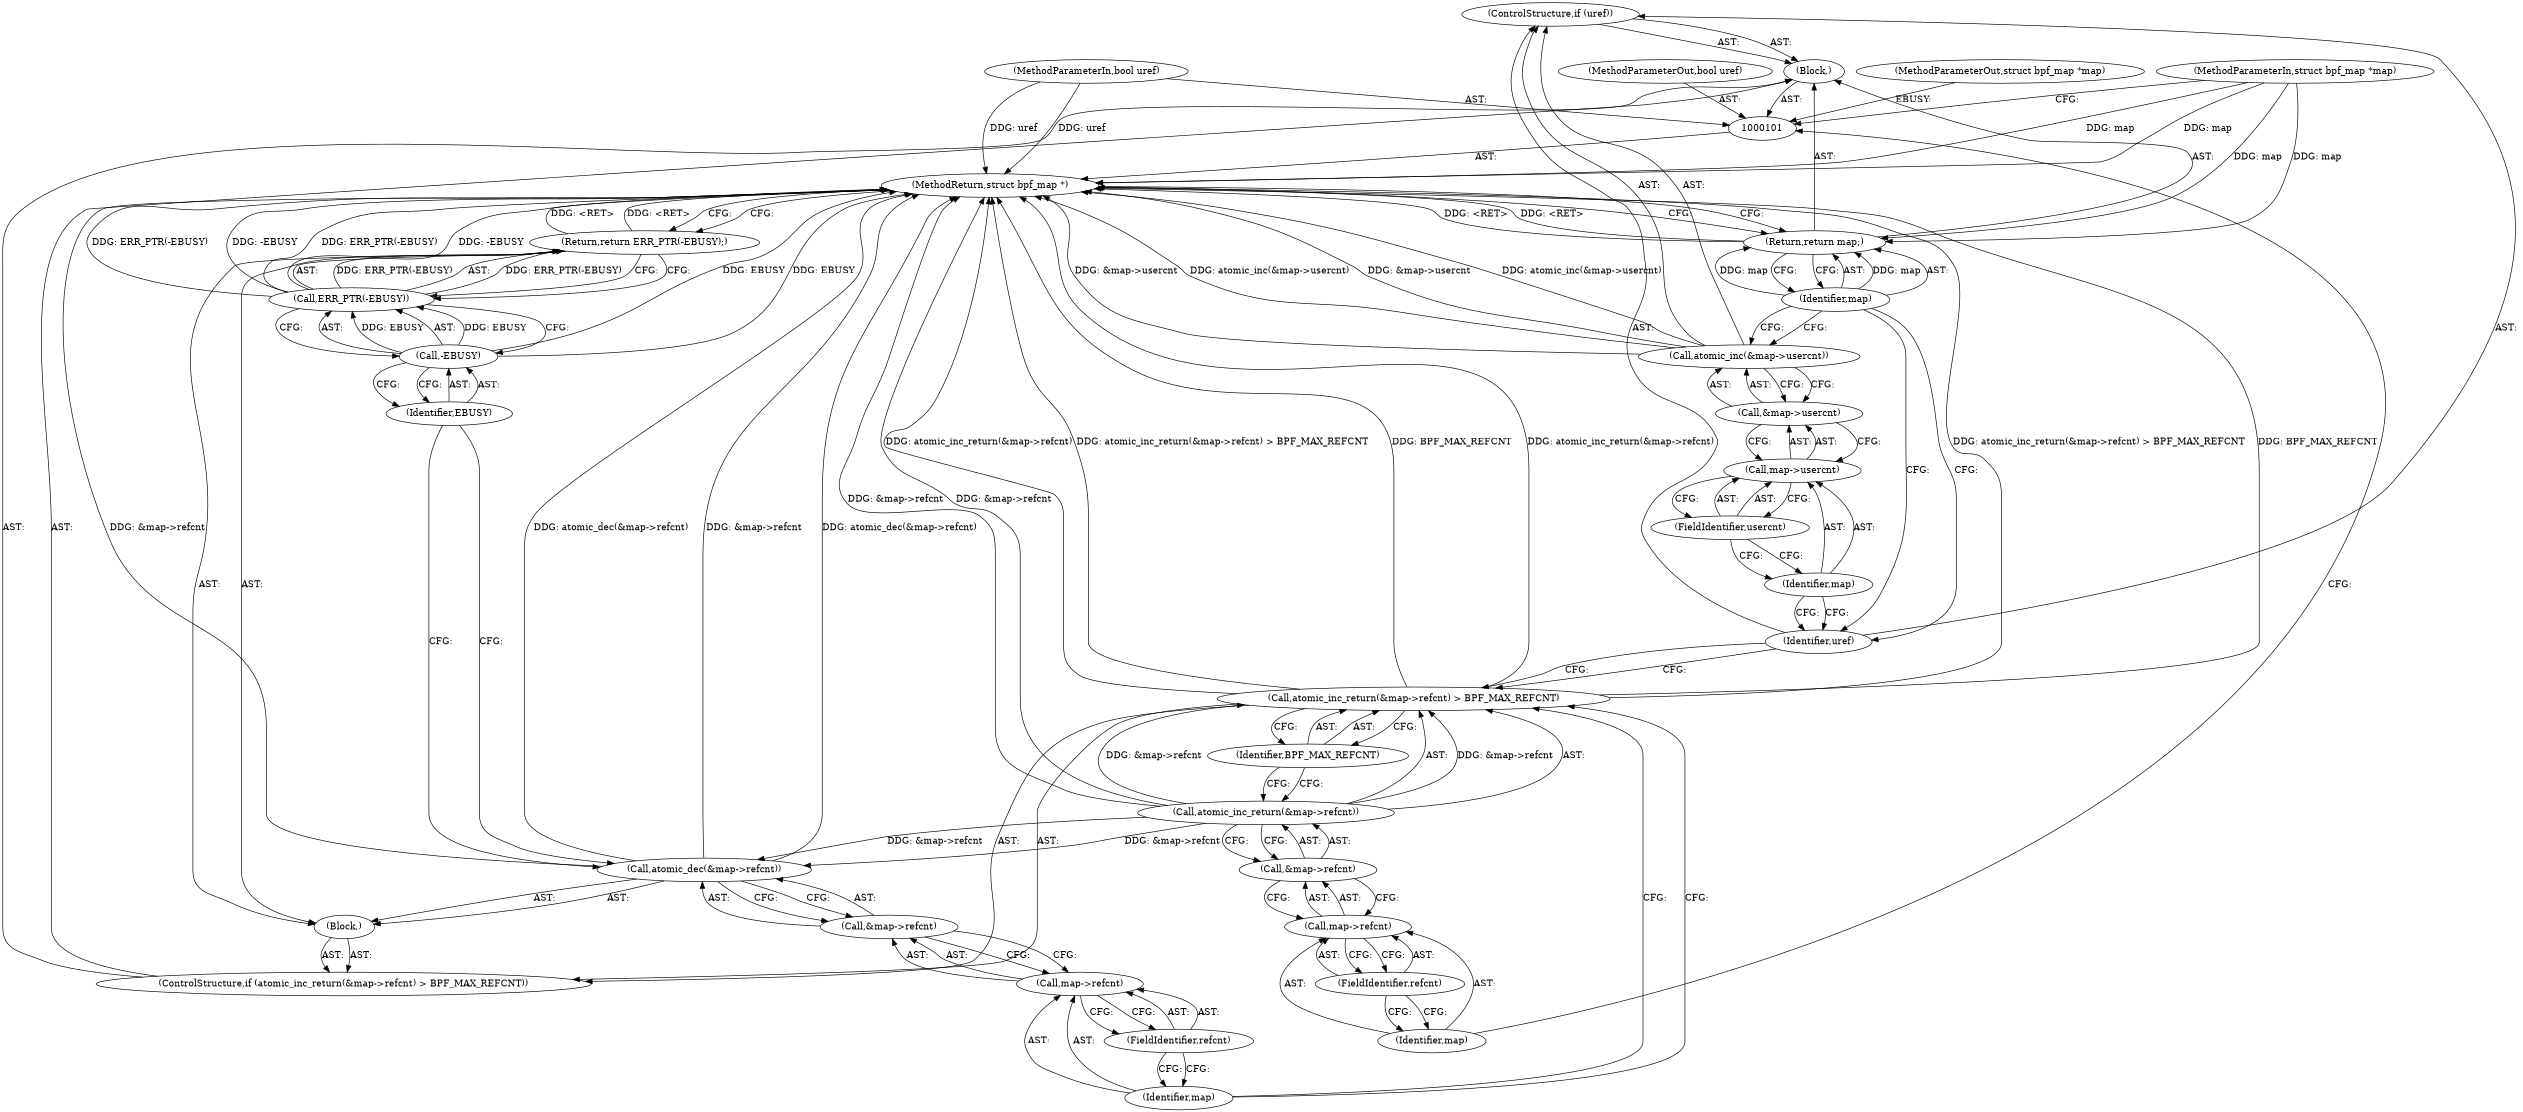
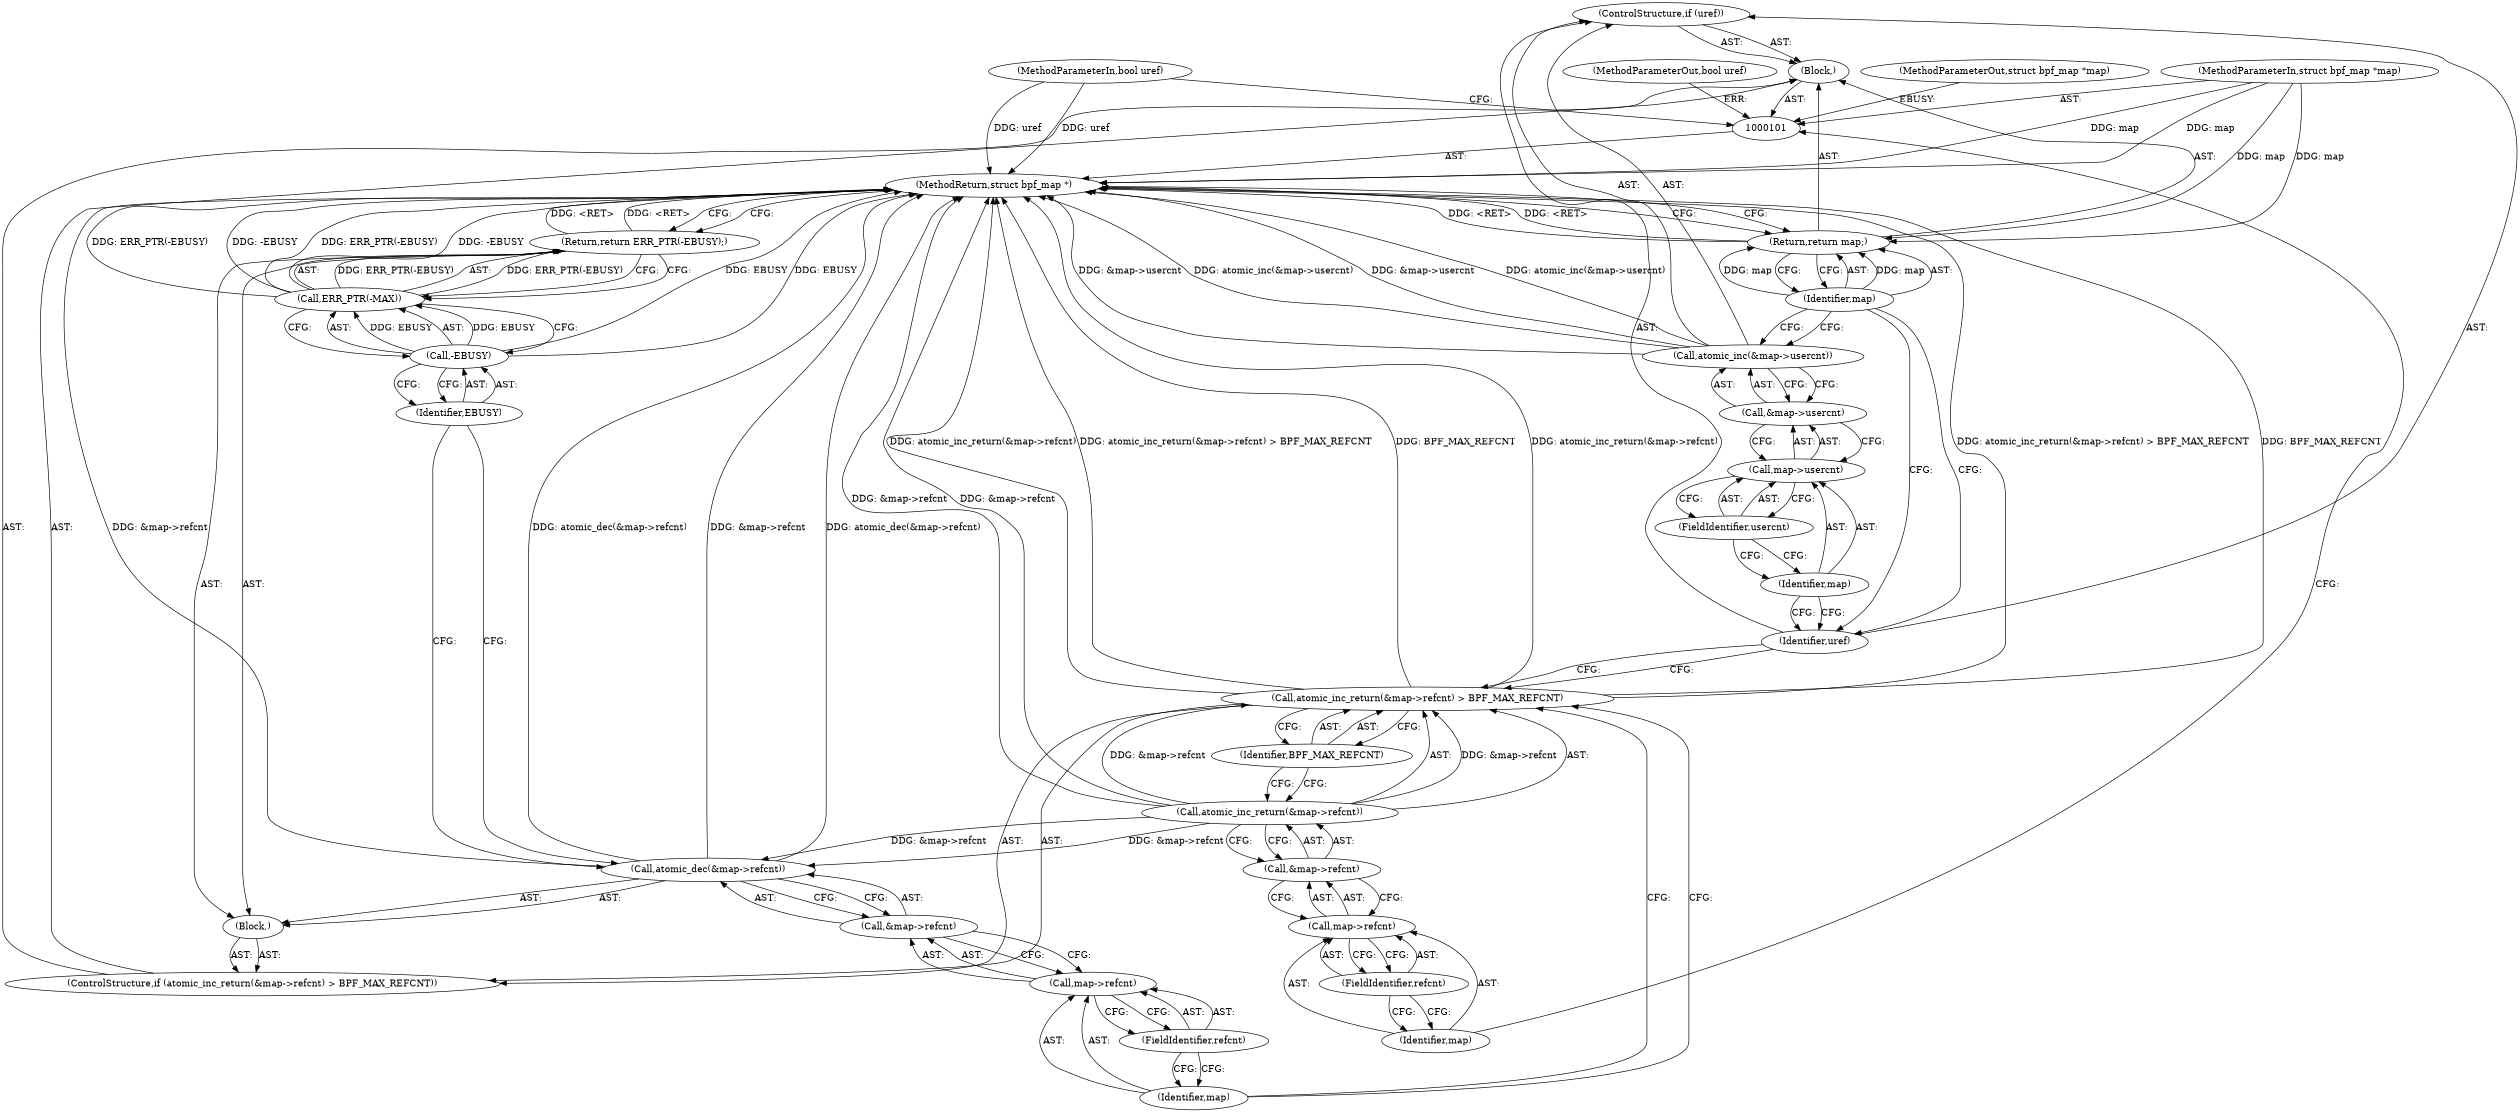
  digraph {
    n1 [label="(ControlStructure,if (uref))"]
    n2 [label="(Block,)"]
    1000101
    n4 [label="(Identifier,uref)"]
    n5 [label="(Call,atomic_inc_return(&map->refcnt) > BPF_MAX_REFCNT)"]
    n6 [label="(MethodReturn,struct bpf_map *)"]
    n7 [label="(ControlStructure,if (atomic_inc_return(&map->refcnt) > BPF_MAX_REFCNT))"]
    n8 [label="(Identifier,BPF_MAX_REFCNT)"]
    n9 [label="(Call,&map->usercnt)"]
    n10 [label="(Call,map->usercnt)"]
    n11 [label="(Call,atomic_inc(&map->usercnt))"]
    n12 [label="(FieldIdentifier,usercnt)"]
    n13 [label="(Identifier,map)"]
    n14 [label="(Return,return map;)"]
    n15 [label="(Return,return ERR_PTR(-EBUSY);)"]
    n16 [label="(Identifier,map)"]
    n17 [label="(Block,)"]
-   n18 [label="(Call,ERR_PTR(-EBUSY))"]
+   n18 [label="(Call,ERR_PTR(-MAX))"]
    n19 [label="(MethodParameterIn,struct bpf_map *map)"]
    n20 [label="(MethodParameterOut,struct bpf_map *map)"]
    n21 [label="(MethodParameterIn,bool uref)"]
    n22 [label="(MethodParameterOut,bool uref)"]
    n23 [label="(Call,&map->refcnt)"]
    n24 [label="(Call,map->refcnt)"]
    n25 [label="(Call,atomic_inc_return(&map->refcnt))"]
    n26 [label="(FieldIdentifier,refcnt)"]
    n27 [label="(Call,atomic_dec(&map->refcnt))"]
    n28 [label="(Identifier,map)"]
    n29 [label="(Call,&map->refcnt)"]
    n30 [label="(Call,map->refcnt)"]
    n31 [label="(FieldIdentifier,refcnt)"]
    n32 [label="(Identifier,map)"]
    n33 [label="(Call,-EBUSY)"]
    n34 [label="(Identifier,EBUSY)"]
    n1 -> n2 [label="AST: "]
    n1 -> n2 [label="AST: "]
    n2 -> 1000101 [label="AST: "]
    1000101 -> n6 [label="AST: "]
    n4 -> n1 [label="AST: "]
    n4 -> n1 [label="AST: "]
    n4 -> n5 [label="CFG: "]
    n4 -> n5 [label="CFG: "]
    n5 -> n6 [label="DDG: atomic_inc_return(&map->refcnt)"]
    n5 -> n6 [label="DDG: atomic_inc_return(&map->refcnt) > BPF_MAX_REFCNT"]
    n5 -> n6 [label="DDG: BPF_MAX_REFCNT"]
    n5 -> n6 [label="DDG: atomic_inc_return(&map->refcnt)"]
    n5 -> n6 [label="DDG: atomic_inc_return(&map->refcnt) > BPF_MAX_REFCNT"]
    n5 -> n6 [label="DDG: BPF_MAX_REFCNT"]
    n5 -> n7 [label="AST: "]
    n5 -> n7 [label="AST: "]
    n5 -> n8 [label="CFG: "]
    n5 -> n8 [label="CFG: "]
    n6 -> n14 [label="CFG: "]
    n6 -> n14 [label="CFG: "]
    n6 -> n15 [label="CFG: "]
    n6 -> n15 [label="CFG: "]
    n7 -> n2 [label="AST: "]
    n7 -> n2 [label="AST: "]
    n8 -> n5 [label="AST: "]
    n8 -> n5 [label="AST: "]
    n8 -> n25 [label="CFG: "]
    n8 -> n25 [label="CFG: "]
    n9 -> n10 [label="CFG: "]
    n9 -> n10 [label="CFG: "]
    n9 -> n11 [label="AST: "]
    n9 -> n11 [label="AST: "]
    n10 -> n9 [label="AST: "]
    n10 -> n9 [label="AST: "]
    n10 -> n12 [label="CFG: "]
    n10 -> n12 [label="CFG: "]
    n11 -> n1 [label="AST: "]
    n11 -> n1 [label="AST: "]
    n11 -> n6 [label="DDG: &map->usercnt"]
    n11 -> n6 [label="DDG: atomic_inc(&map->usercnt)"]
    n11 -> n6 [label="DDG: &map->usercnt"]
    n11 -> n6 [label="DDG: atomic_inc(&map->usercnt)"]
    n11 -> n9 [label="CFG: "]
    n11 -> n9 [label="CFG: "]
    n12 -> n10 [label="AST: "]
    n12 -> n10 [label="AST: "]
    n12 -> n13 [label="CFG: "]
    n12 -> n13 [label="CFG: "]
    n13 -> n4 [label="CFG: "]
    n13 -> n4 [label="CFG: "]
    n13 -> n10 [label="AST: "]
    n13 -> n10 [label="AST: "]
    n14 -> n2 [label="AST: "]
    n14 -> n2 [label="AST: "]
    n14 -> n6 [label="DDG: <RET>"]
    n14 -> n6 [label="DDG: <RET>"]
    n14 -> n16 [label="CFG: "]
    n14 -> n16 [label="CFG: "]
    n15 -> n6 [label="DDG: <RET>"]
    n15 -> n6 [label="DDG: <RET>"]
    n15 -> n17 [label="AST: "]
    n15 -> n17 [label="AST: "]
    n15 -> n18 [label="CFG: "]
    n15 -> n18 [label="CFG: "]
    n16 -> n4 [label="CFG: "]
    n16 -> n4 [label="CFG: "]
    n16 -> n11 [label="CFG: "]
    n16 -> n11 [label="CFG: "]
    n16 -> n14 [label="AST: "]
    n16 -> n14 [label="DDG: map"]
    n16 -> n14 [label="AST: "]
    n16 -> n14 [label="DDG: map"]
    n17 -> n7 [label="AST: "]
    n17 -> n7 [label="AST: "]
    n18 -> n6 [label="DDG: ERR_PTR(-EBUSY)"]
    n18 -> n6 [label="DDG: -EBUSY"]
    n18 -> n6 [label="DDG: ERR_PTR(-EBUSY)"]
    n18 -> n6 [label="DDG: -EBUSY"]
    n18 -> n15 [label="AST: "]
    n18 -> n15 [label="DDG: ERR_PTR(-EBUSY)"]
    n18 -> n15 [label="AST: "]
    n18 -> n15 [label="DDG: ERR_PTR(-EBUSY)"]
    n18 -> n33 [label="CFG: "]
    n18 -> n33 [label="CFG: "]
-   n19 -> 1000101 [label="CFG: "]
+   n19 -> 1000101 [label="AST: "]
    n19 -> n6 [label="DDG: map"]
    n19 -> n6 [label="DDG: map"]
    n19 -> n14 [label="DDG: map"]
    n19 -> n14 [label="DDG: map"]
    n20 -> 1000101 [label="EBUSY: "]
-   n21 -> 1000101 [label="AST: "]
+   n21 -> 1000101 [label="CFG: "]
    n21 -> n6 [label="DDG: uref"]
    n21 -> n6 [label="DDG: uref"]
-   n22 -> 1000101 [label="AST: "]
+   n22 -> 1000101 [label="ERR: "]
    n23 -> n24 [label="CFG: "]
    n23 -> n24 [label="CFG: "]
    n23 -> n25 [label="AST: "]
    n23 -> n25 [label="AST: "]
    n24 -> n23 [label="AST: "]
    n24 -> n23 [label="AST: "]
    n24 -> n26 [label="CFG: "]
    n24 -> n26 [label="CFG: "]
    n25 -> n5 [label="AST: "]
    n25 -> n5 [label="DDG: &map->refcnt"]
    n25 -> n5 [label="AST: "]
    n25 -> n5 [label="DDG: &map->refcnt"]
    n25 -> n6 [label="DDG: &map->refcnt"]
    n25 -> n6 [label="DDG: &map->refcnt"]
    n25 -> n23 [label="CFG: "]
    n25 -> n23 [label="CFG: "]
    n25 -> n27 [label="DDG: &map->refcnt"]
    n25 -> n27 [label="DDG: &map->refcnt"]
    n26 -> n24 [label="AST: "]
    n26 -> n24 [label="AST: "]
    n26 -> n28 [label="CFG: "]
    n26 -> n28 [label="CFG: "]
    n27 -> n6 [label="DDG: atomic_dec(&map->refcnt)"]
    n27 -> n6 [label="DDG: &map->refcnt"]
    n27 -> n6 [label="DDG: atomic_dec(&map->refcnt)"]
    n27 -> n6 [label="DDG: &map->refcnt"]
    n27 -> n17 [label="AST: "]
    n27 -> n17 [label="AST: "]
    n27 -> n29 [label="CFG: "]
    n27 -> n29 [label="CFG: "]
    n28 -> 1000101 [label="CFG: "]
    n28 -> n24 [label="AST: "]
    n28 -> n24 [label="AST: "]
    n29 -> n27 [label="AST: "]
    n29 -> n27 [label="AST: "]
    n29 -> n30 [label="CFG: "]
    n29 -> n30 [label="CFG: "]
    n30 -> n29 [label="AST: "]
    n30 -> n29 [label="AST: "]
    n30 -> n31 [label="CFG: "]
    n30 -> n31 [label="CFG: "]
    n31 -> n30 [label="AST: "]
    n31 -> n30 [label="AST: "]
    n31 -> n32 [label="CFG: "]
    n31 -> n32 [label="CFG: "]
    n32 -> n5 [label="CFG: "]
    n32 -> n5 [label="CFG: "]
    n32 -> n30 [label="AST: "]
    n32 -> n30 [label="AST: "]
    n33 -> n6 [label="DDG: EBUSY"]
    n33 -> n6 [label="DDG: EBUSY"]
    n33 -> n18 [label="AST: "]
    n33 -> n18 [label="DDG: EBUSY"]
    n33 -> n18 [label="AST: "]
    n33 -> n18 [label="DDG: EBUSY"]
    n33 -> n34 [label="CFG: "]
    n33 -> n34 [label="CFG: "]
    n34 -> n27 [label="CFG: "]
    n34 -> n27 [label="CFG: "]
    n34 -> n33 [label="AST: "]
    n34 -> n33 [label="AST: "]
  }
